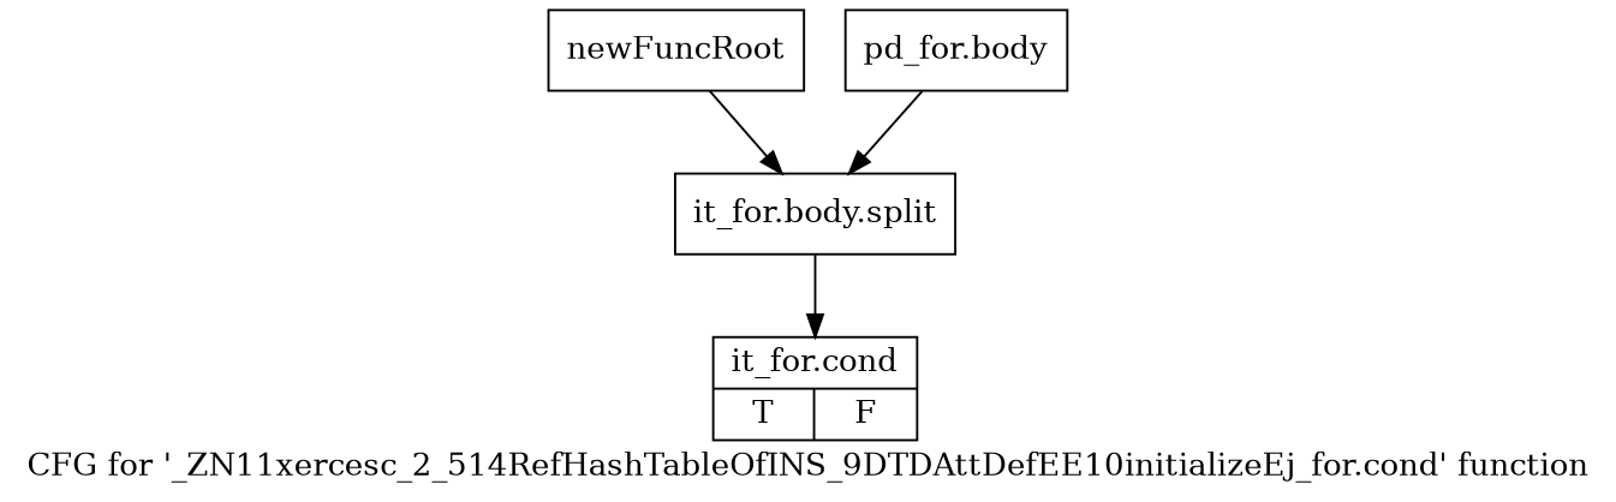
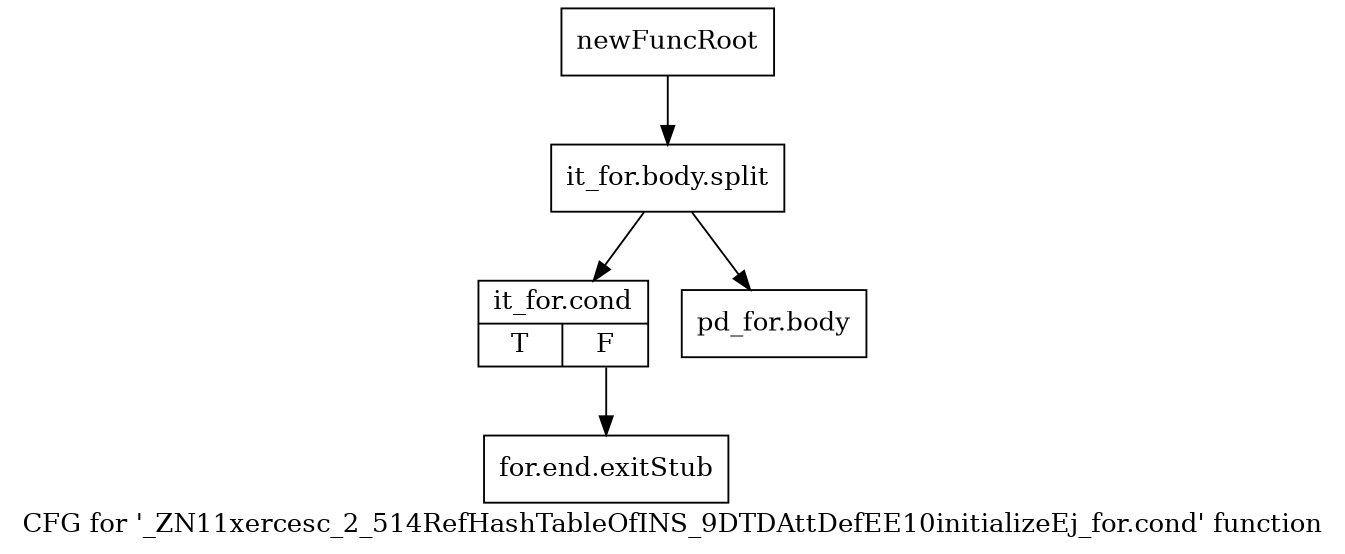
  digraph {
    label="CFG for '_ZN11xercesc_2_514RefHashTableOfINS_9DTDAttDefEE10initializeEj_for.cond' function"
    node [shape=record]
    n1 [label="{newFuncRoot}"]
    n2 [label="{it_for.body.split}"]
    n3 [label="{it_for.cond|{<s0>T|<s1>F}}"]
+   n4 [label="{for.end.exitStub}"]
    n5 [label="{pd_for.body}"]
    n1 -> n2
    n2 -> n3
-   n5 -> n2
+   n3 -> n4 [tailport=s1]
+   n2 -> n5
  }
